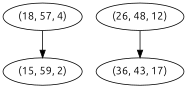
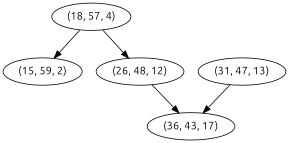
  digraph {
    fontname=Ubuntu
    node [fontname=Ubuntu]
    edge [fontname=Ubuntu]
    "(18, 57, 4)"
    "(15, 59, 2)"
    "(26, 48, 12)"
    "(36, 43, 17)"
+   "(31, 47, 13)"
    "(18, 57, 4)" -> "(15, 59, 2)"
+   "(18, 57, 4)" -> "(26, 48, 12)"
    "(26, 48, 12)" -> "(36, 43, 17)"
+   "(31, 47, 13)" -> "(36, 43, 17)"
  }
